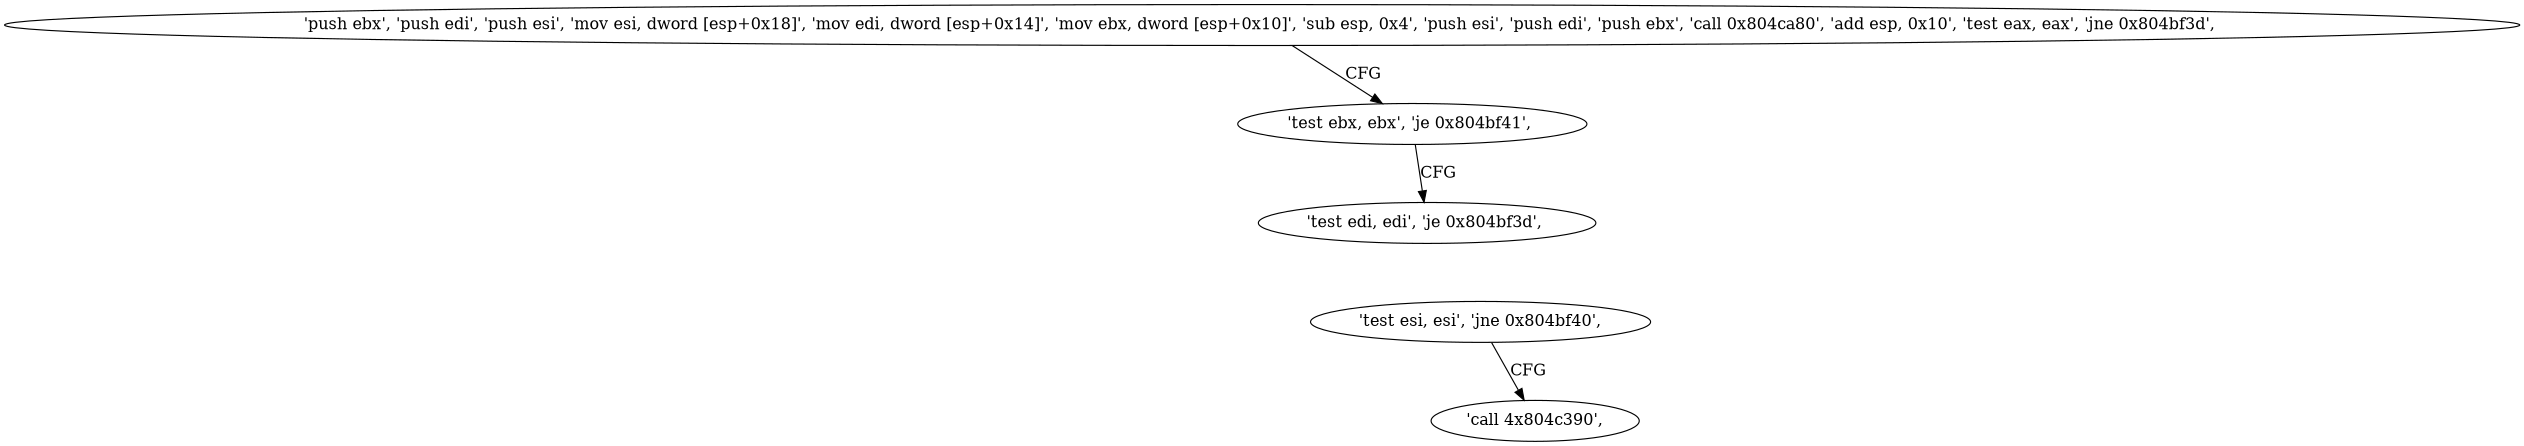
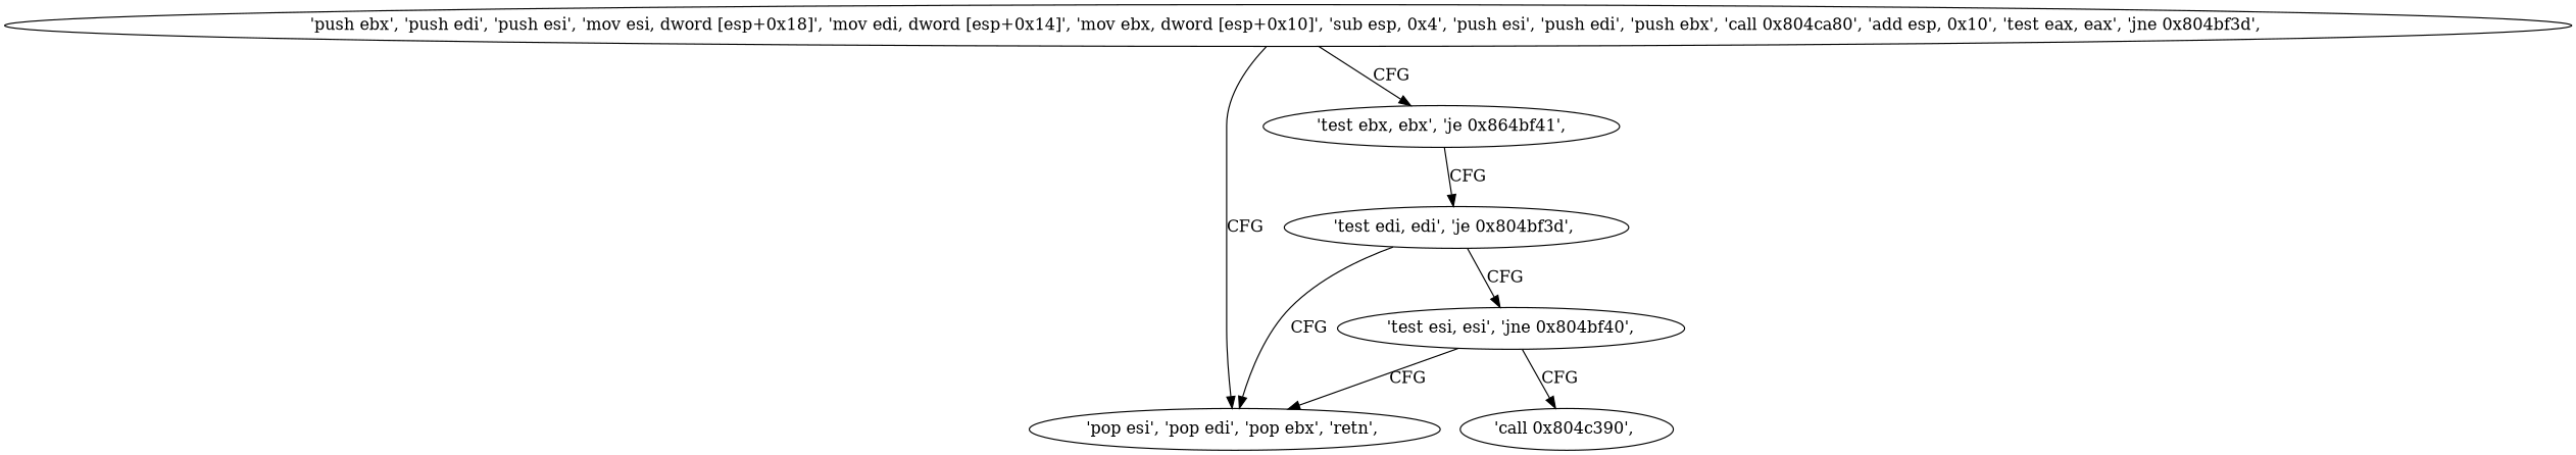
  digraph {
    n1 [label="'push ebx', 'push edi', 'push esi', 'mov esi, dword [esp+0x18]', 'mov edi, dword [esp+0x14]', 'mov ebx, dword [esp+0x10]', 'sub esp, 0x4', 'push esi', 'push edi', 'push ebx', 'call 0x804ca80', 'add esp, 0x10', 'test eax, eax', 'jne 0x804bf3d', "]
-   n3 [label="'test ebx, ebx', 'je 0x804bf41', "]
+   n2 [label="'pop esi', 'pop edi', 'pop ebx', 'retn', "]
+   n3 [label="'test ebx, ebx', 'je 0x864bf41',"]
    n4 [label="'test edi, edi', 'je 0x804bf3d', "]
-   n5 [label="'call 4x804c390',"]
+   n5 [label="'call 0x804c390', "]
    n6 [label="'test esi, esi', 'jne 0x804bf40',"]
+   n1 -> n2 [label=CFG]
    n1 -> n3 [label=CFG]
    n3 -> n4 [label=CFG]
+   n4 -> n2 [label=CFG]
+   n4 -> n6 [label=CFG]
+   n6 -> n2 [label=CFG]
    n6 -> n5 [label=CFG]
  }
